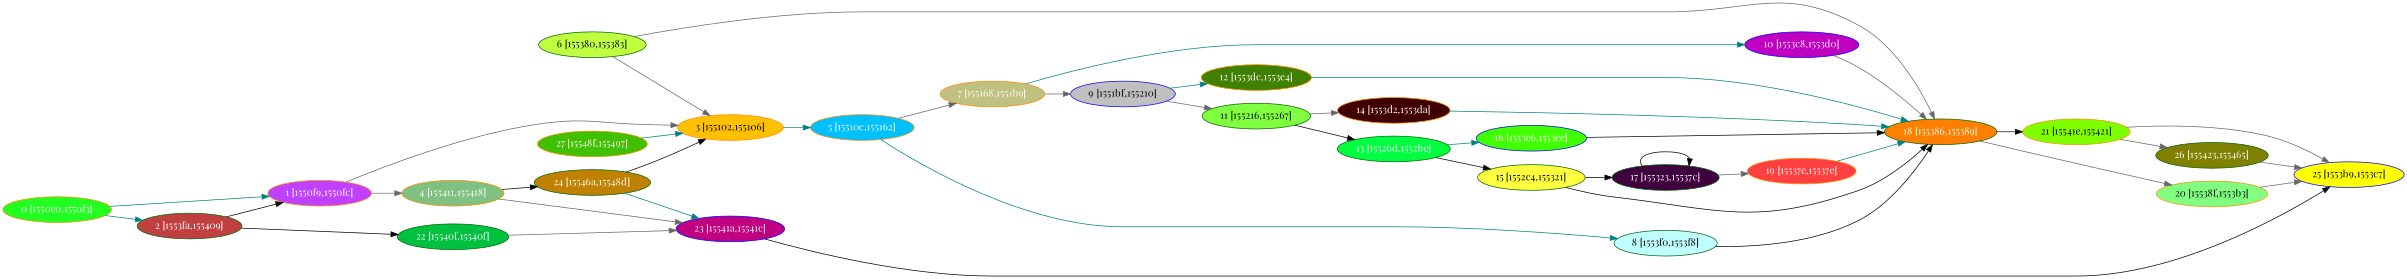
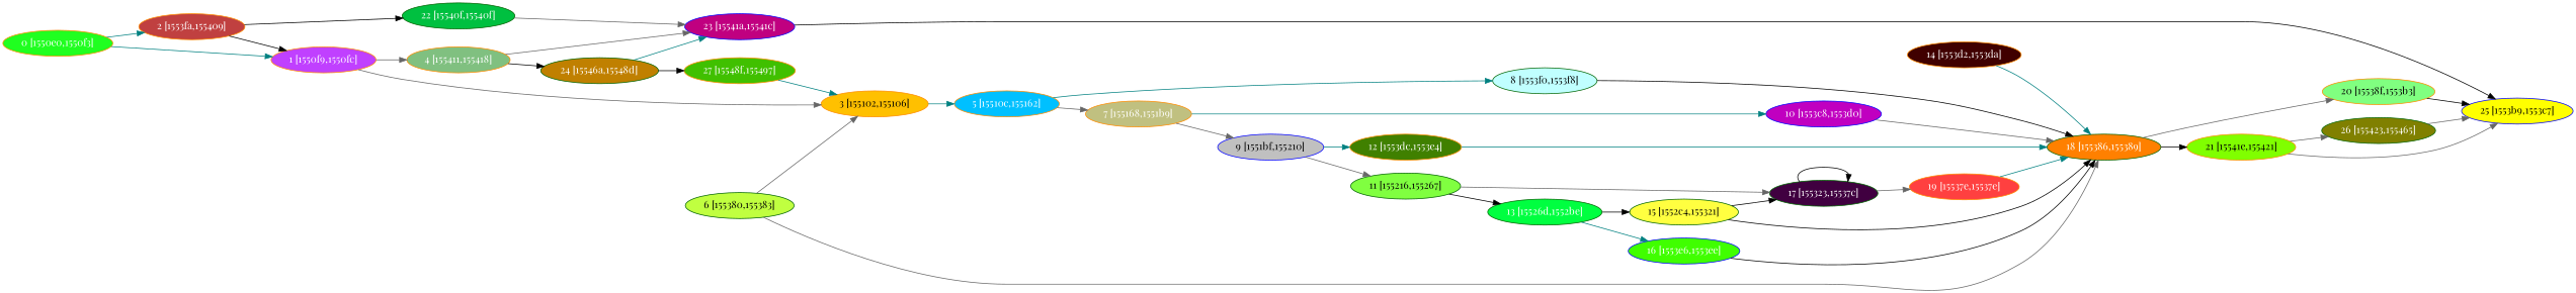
  digraph {
    fontname="Playfair Display"
    rankdir=LR
    node [color=darkorange fontcolor="#ffffff" fontname="Playfair Display" shape=oval style=filled]
    edge [color=gray40 fontname="Playfair Display"]
    n1 [fillcolor="#20FF20" label="0 [1550e0,1550f3]"]
    n2 [fillcolor="#C040FF" label="1 [1550f9,1550fc]"]
-   n3 [color=darkgreen fillcolor="#C04040" label="2 [1553fa,155409]"]
+   n3 [fillcolor="#C04040" label="2 [1553fa,155409]"]
    n4 [fillcolor="#FFC000" fontcolor="#000000" label="3 [155102,155106]"]
    n5 [fillcolor="#80C080" label="4 [155411,155418]"]
    n6 [color=darkgreen fillcolor="#00C040" label="22 [15540f,15540f]"]
    n7 [fillcolor="#00C0FF" label="5 [15510c,155162]"]
    n8 [color=blue fillcolor="#C00080" label="23 [15541a,15541c]"]
    n9 [color=darkgreen fillcolor="#C08000" label="24 [15546a,15548d]"]
    n10 [fillcolor="#C0C080" label="7 [155168,1551b9]"]
    n11 [color=darkgreen fillcolor="#C0FFFF" fontcolor="#000000" label="8 [1553f0,1553f8]"]
    n12 [color=darkgreen fillcolor="#C0FF40" fontcolor="#000000" label="6 [155380,155383]"]
    n13 [color=darkgreen fillcolor="#FF8000" label="18 [155386,155389]"]
    n14 [color=blue fillcolor="#FFFF00" fontcolor="#000000" label="25 [1553b9,1553c7]"]
    n15 [fillcolor="#40C000" label="27 [15548f,155497]"]
    n16 [color=blue fillcolor="#C0C0C0" fontcolor="#000000" label="9 [1551bf,155210]"]
    n17 [color=blue fillcolor="#C000C0" label="10 [1553c8,1553d0]"]
    n18 [fillcolor="#80FF80" fontcolor="#000000" label="20 [15538f,1553b3]"]
    n19 [fillcolor="#80FF00" fontcolor="#000000" label="21 [15541e,155421]"]
    n20 [color=darkgreen fillcolor="#80FF40" fontcolor="#000000" label="11 [155216,155267]"]
    n21 [fillcolor="#408000" label="12 [1553dc,1553e4]"]
    n22 [color=darkgreen fillcolor="#00FF40" label="13 [15526d,1552be]"]
    n23 [fillcolor="#400000" label="14 [1553d2,1553da]"]
    n24 [color=darkgreen fillcolor="#FFFF40" fontcolor="#000000" label="15 [1552c4,155321]"]
    n25 [color=blue fillcolor="#40FF00" label="16 [1553e6,1553ee]"]
    n26 [color=darkgreen fillcolor="#400040" label="17 [155323,15537c]"]
    n27 [fillcolor="#FF4040" label="19 [15537e,15537e]"]
    n28 [color=darkgreen fillcolor="#808000" label="26 [155423,155465]"]
    n1 -> n2 [color=teal]
    n1 -> n3 [color=teal]
    n2 -> n4
    n2 -> n5
    n3 -> n2 [color=black]
    n3 -> n6 [color=black]
    n4 -> n7 [color=teal]
    n5 -> n8
    n5 -> n9 [color=black]
    n6 -> n8
    n7 -> n10
    n7 -> n11 [color=teal]
    n8 -> n14 [color=black]
    n9 -> n8 [color=teal]
-   n9 -> n4 [color=black]
+   n9 -> n15 [color=black]
    n10 -> n16
    n10 -> n17 [color=teal]
    n11 -> n13 [color=black]
    n12 -> n4
    n12 -> n13
    n13 -> n18
    n13 -> n19 [color=black]
    n15 -> n4 [color=teal]
    n16 -> n20
    n16 -> n21 [color=teal]
    n17 -> n13
-   n18 -> n14
+   n18 -> n14 [color=black]
    n19 -> n14
    n19 -> n28
    n20 -> n22 [color=black]
-   n20 -> n23
+   n20 -> n26
    n21 -> n13 [color=teal]
    n22 -> n24 [color=black]
    n22 -> n25 [color=teal]
    n23 -> n13 [color=teal]
    n24 -> n13 [color=black]
    n24 -> n26 [color=black]
    n25 -> n13 [color=black]
    n26 -> n26 [color=black]
    n26 -> n27
    n27 -> n13 [color=teal]
    n28 -> n14
  }
